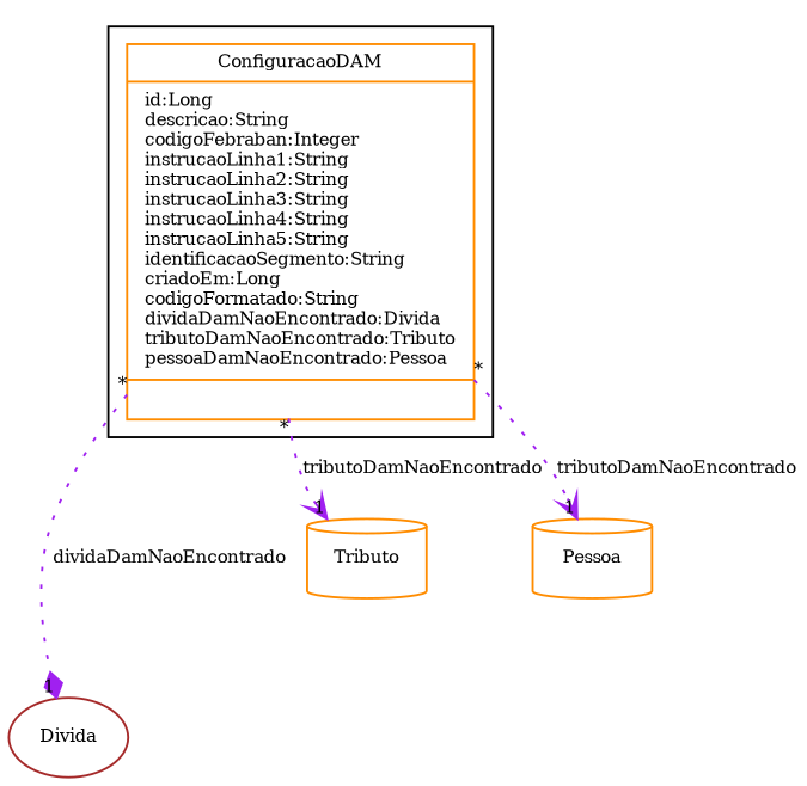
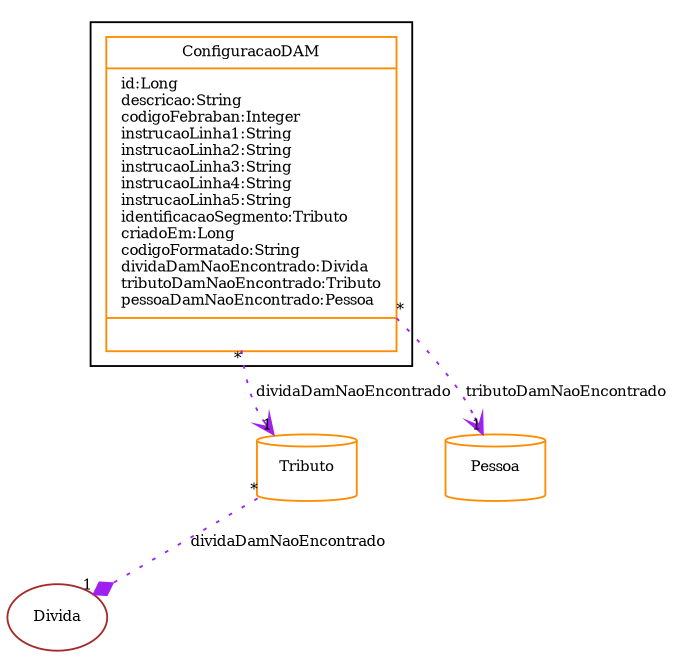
  digraph {
    fontname="Times-Roman"
    fontsize=8
    node [color=darkorange fontname="Times-Roman" fontsize=8 shape=cylinder]
    edge [arrowhead=vee color=purple fontname="Times-Roman" fontsize=8 headlabel=1 style=dotted taillabel="*"]
-   n1 [label="{ConfiguracaoDAM|id:Long\ldescricao:String\lcodigoFebraban:Integer\linstrucaoLinha1:String\linstrucaoLinha2:String\linstrucaoLinha3:String\linstrucaoLinha4:String\linstrucaoLinha5:String\lidentificacaoSegmento:String\lcriadoEm:Long\lcodigoFormatado:String\ldividaDamNaoEncontrado:Divida\ltributoDamNaoEncontrado:Tributo\lpessoaDamNaoEncontrado:Pessoa\l|\l}" shape=record]
+   n1 [label="{ConfiguracaoDAM|id:Long\ldescricao:String\lcodigoFebraban:Integer\linstrucaoLinha1:String\linstrucaoLinha2:String\linstrucaoLinha3:String\linstrucaoLinha4:String\linstrucaoLinha5:String\lidentificacaoSegmento:Tributo\lcriadoEm:Long\lcodigoFormatado:String\ldividaDamNaoEncontrado:Divida\ltributoDamNaoEncontrado:Tributo\lpessoaDamNaoEncontrado:Pessoa\l|\l}" shape=record]
    Divida [color=brown shape=ellipse]
    Tributo
    Pessoa
    subgraph cluster_1 {
      n1
    }
-   n1 -> Divida [arrowhead=diamond label=dividaDamNaoEncontrado]
-   n1 -> Tributo [label=tributoDamNaoEncontrado]
+   Tributo -> Divida [arrowhead=diamond label=dividaDamNaoEncontrado]
+   n1 -> Tributo [label=dividaDamNaoEncontrado]
    n1 -> Pessoa [label=tributoDamNaoEncontrado]
  }
